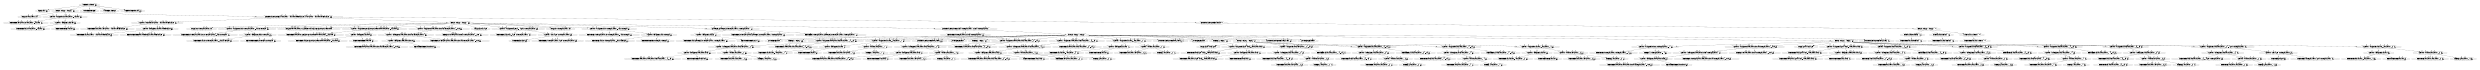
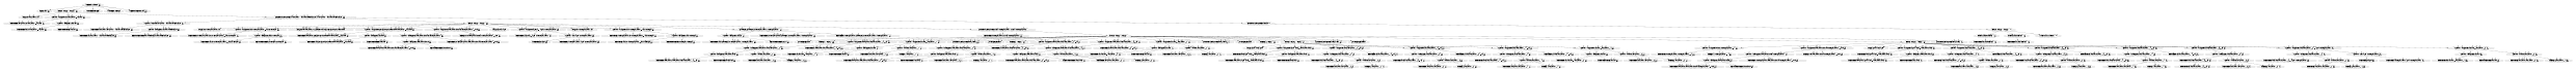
  digraph {
    n1 [label=<(METHOD,writeRun)<SUB>652</SUB>>]
    n2 [label=<(PARAM,this)<SUB>652</SUB>>]
    n3 [label=<(BLOCK,&lt;empty&gt;,&lt;empty&gt;)<SUB>652</SUB>>]
    n4 [label=<(MODIFIER,PRIVATE)>]
    n5 [label=<(MODIFIER,VIRTUAL)>]
    n6 [label=<(METHOD_RETURN,void)<SUB>652</SUB>>]
    n7 [label=<(LOCAL,int lastShadow: int)>]
    n8 [label=<(&lt;operator&gt;.assignment,int lastShadow = this.last)<SUB>653</SUB>>]
    n9 [label=<(CONTROL_STRUCTURE,if (lastShadow &lt; this.allowableBlockSize),if (lastShadow &lt; this.allowableBlockSize))<SUB>655</SUB>>]
    n10 [label=<(IDENTIFIER,lastShadow,int lastShadow = this.last)<SUB>653</SUB>>]
    n11 [label=<(&lt;operator&gt;.fieldAccess,this.last)<SUB>653</SUB>>]
    n12 [label=<(&lt;operator&gt;.lessThan,lastShadow &lt; this.allowableBlockSize)<SUB>655</SUB>>]
    n13 [label=<(BLOCK,&lt;empty&gt;,&lt;empty&gt;)<SUB>655</SUB>>]
    n14 [label=<(CONTROL_STRUCTURE,else,else)<SUB>701</SUB>>]
    n15 [label=<(IDENTIFIER,this,int lastShadow = this.last)<SUB>653</SUB>>]
    n16 [label=<(FIELD_IDENTIFIER,last,last)<SUB>653</SUB>>]
    n17 [label=<(IDENTIFIER,lastShadow,lastShadow &lt; this.allowableBlockSize)<SUB>655</SUB>>]
    n18 [label=<(&lt;operator&gt;.fieldAccess,this.allowableBlockSize)<SUB>655</SUB>>]
    n19 [label=<(LOCAL,int currentCharShadow: int)>]
    n20 [label=<(&lt;operator&gt;.assignment,int currentCharShadow = this.currentChar)<SUB>656</SUB>>]
    n21 [label=<(LOCAL,Data dataShadow: org.apache.tools.bzip2.CBZip2OutputStream$Data)>]
    n22 [label=<(&lt;operator&gt;.assignment,CBZip2OutputStream$Data dataShadow = this.data)<SUB>657</SUB>>]
    n23 [label=<(&lt;operator&gt;.assignment,dataShadow.inUse[currentCharShadow] = true)<SUB>658</SUB>>]
    n24 [label=<(LOCAL,byte ch: byte)>]
    n25 [label=<(&lt;operator&gt;.assignment,byte ch = (byte) currentCharShadow)<SUB>659</SUB>>]
    n26 [label=<(LOCAL,int runLengthShadow: int)>]
    n27 [label=<(&lt;operator&gt;.assignment,int runLengthShadow = this.runLength)<SUB>661</SUB>>]
    n28 [label=<(updateCRC,updateCRC(currentCharShadow, runLengthShadow))<SUB>662</SUB>>]
    n29 [label=<(CONTROL_STRUCTURE,switch(runLengthShadow),switch(runLengthShadow))>]
    n30 [label=<(BLOCK,&lt;empty&gt;,&lt;empty&gt;)<SUB>701</SUB>>]
    n31 [label=<(IDENTIFIER,this,lastShadow &lt; this.allowableBlockSize)<SUB>655</SUB>>]
    n32 [label=<(FIELD_IDENTIFIER,allowableBlockSize,allowableBlockSize)<SUB>655</SUB>>]
    n33 [label=<(IDENTIFIER,currentCharShadow,int currentCharShadow = this.currentChar)<SUB>656</SUB>>]
    n34 [label=<(&lt;operator&gt;.fieldAccess,this.currentChar)<SUB>656</SUB>>]
    n35 [label=<(IDENTIFIER,dataShadow,CBZip2OutputStream$Data dataShadow = this.data)<SUB>657</SUB>>]
    n36 [label=<(&lt;operator&gt;.fieldAccess,this.data)<SUB>657</SUB>>]
    n37 [label=<(&lt;operator&gt;.indexAccess,dataShadow.inUse[currentCharShadow])<SUB>658</SUB>>]
    n38 [label=<(LITERAL,true,dataShadow.inUse[currentCharShadow] = true)<SUB>658</SUB>>]
    n39 [label=<(IDENTIFIER,ch,byte ch = (byte) currentCharShadow)<SUB>659</SUB>>]
    n40 [label=<(&lt;operator&gt;.cast,(byte) currentCharShadow)<SUB>659</SUB>>]
    n41 [label=<(IDENTIFIER,runLengthShadow,int runLengthShadow = this.runLength)<SUB>661</SUB>>]
    n42 [label=<(&lt;operator&gt;.fieldAccess,this.runLength)<SUB>661</SUB>>]
    n43 [label=<(&lt;operator&gt;.fieldAccess,this.crc)<SUB>662</SUB>>]
    n44 [label=<(IDENTIFIER,currentCharShadow,updateCRC(currentCharShadow, runLengthShadow))<SUB>662</SUB>>]
    n45 [label=<(IDENTIFIER,runLengthShadow,updateCRC(currentCharShadow, runLengthShadow))<SUB>662</SUB>>]
    n46 [label=<(IDENTIFIER,runLengthShadow,switch(runLengthShadow))<SUB>664</SUB>>]
    n47 [label=<(BLOCK,&lt;empty&gt;,&lt;empty&gt;)>]
    n48 [label=<(IDENTIFIER,this,int currentCharShadow = this.currentChar)<SUB>654</SUB>>]
    n49 [label=<(FIELD_IDENTIFIER,currentChar,currentChar)<SUB>656</SUB>>]
    n50 [label=<(IDENTIFIER,this,CBZip2OutputStream$Data dataShadow = this.data)<SUB>657</SUB>>]
    n51 [label=<(FIELD_IDENTIFIER,data,data)<SUB>657</SUB>>]
    n52 [label=<(&lt;operator&gt;.fieldAccess,dataShadow.inUse)<SUB>658</SUB>>]
    n53 [label=<(IDENTIFIER,currentCharShadow,dataShadow.inUse[currentCharShadow] = true)<SUB>658</SUB>>]
    n54 [label=<(IDENTIFIER,dataShadow,dataShadow.inUse[currentCharShadow] = true)<SUB>658</SUB>>]
    n55 [label=<(FIELD_IDENTIFIER,inUse,inUse)<SUB>658</SUB>>]
    n56 [label=<(TYPE_REF,byte,byte)<SUB>659</SUB>>]
    n57 [label=<(IDENTIFIER,currentCharShadow,(byte) currentCharShadow)<SUB>659</SUB>>]
    n58 [label=<(IDENTIFIER,this,int runLengthShadow = this.runLength)<SUB>661</SUB>>]
    n59 [label=<(FIELD_IDENTIFIER,runLength,runLength)<SUB>661</SUB>>]
    n60 [label=<(IDENTIFIER,this,updateCRC(currentCharShadow, runLengthShadow))<SUB>662</SUB>>]
    n61 [label=<(FIELD_IDENTIFIER,crc,crc)<SUB>662</SUB>>]
    n62 [label=<(JUMP_TARGET,case)>]
    n63 [label=<(LITERAL,1,&lt;empty&gt;)<SUB>665</SUB>>]
    n64 [label=<(&lt;operator&gt;.assignment,dataShadow.block[lastShadow + 2] = ch)<SUB>666</SUB>>]
    n65 [label=<(&lt;operator&gt;.assignment,this.last = lastShadow + 1)<SUB>667</SUB>>]
    n66 [label=<(CONTROL_STRUCTURE,break;,break;)<SUB>668</SUB>>]
    n67 [label=<(JUMP_TARGET,case)>]
    n68 [label=<(LITERAL,2,&lt;empty&gt;)<SUB>670</SUB>>]
    n69 [label=<(&lt;operator&gt;.assignment,dataShadow.block[lastShadow + 2] = ch)<SUB>671</SUB>>]
    n70 [label=<(&lt;operator&gt;.assignment,dataShadow.block[lastShadow + 3] = ch)<SUB>672</SUB>>]
    n71 [label=<(&lt;operator&gt;.assignment,this.last = lastShadow + 2)<SUB>673</SUB>>]
    n72 [label=<(CONTROL_STRUCTURE,break;,break;)<SUB>674</SUB>>]
    n73 [label=<(JUMP_TARGET,case)>]
    n74 [label=<(LITERAL,3,&lt;empty&gt;)<SUB>676</SUB>>]
    n75 [label=<(BLOCK,&lt;empty&gt;,&lt;empty&gt;)<SUB>677</SUB>>]
    n76 [label=<(CONTROL_STRUCTURE,break;,break;)<SUB>684</SUB>>]
    n77 [label=<(JUMP_TARGET,default)>]
    n78 [label=<(BLOCK,&lt;empty&gt;,&lt;empty&gt;)<SUB>687</SUB>>]
    n79 [label=<(CONTROL_STRUCTURE,break;,break;)<SUB>698</SUB>>]
    n80 [label=<(&lt;operator&gt;.indexAccess,dataShadow.block[lastShadow + 2])<SUB>666</SUB>>]
    n81 [label=<(IDENTIFIER,ch,dataShadow.block[lastShadow + 2] = ch)<SUB>666</SUB>>]
    n82 [label=<(&lt;operator&gt;.fieldAccess,this.last)<SUB>667</SUB>>]
    n83 [label=<(&lt;operator&gt;.addition,lastShadow + 1)<SUB>667</SUB>>]
    n84 [label=<(&lt;operator&gt;.indexAccess,dataShadow.block[lastShadow + 2])<SUB>671</SUB>>]
    n85 [label=<(IDENTIFIER,ch,dataShadow.block[lastShadow + 2] = ch)<SUB>671</SUB>>]
    n86 [label=<(&lt;operator&gt;.indexAccess,dataShadow.block[lastShadow + 3])<SUB>672</SUB>>]
    n87 [label=<(IDENTIFIER,ch,dataShadow.block[lastShadow + 3] = ch)<SUB>677</SUB>>]
    n88 [label=<(&lt;operator&gt;.fieldAccess,this.last)<SUB>673</SUB>>]
    n89 [label=<(&lt;operator&gt;.addition,lastShadow + 2)<SUB>673</SUB>>]
    n90 [label=<(LOCAL,byte[] block: byte[])>]
    n91 [label=<(&lt;operator&gt;.assignment,byte[] block = dataShadow.block)<SUB>678</SUB>>]
    n92 [label=<(&lt;operator&gt;.assignment,block[lastShadow + 2] = ch)<SUB>679</SUB>>]
    n93 [label=<(&lt;operator&gt;.assignment,block[lastShadow + 3] = ch)<SUB>680</SUB>>]
    n94 [label=<(&lt;operator&gt;.assignment,block[lastShadow + 4] = ch)<SUB>681</SUB>>]
    n95 [label=<(&lt;operator&gt;.assignment,this.last = lastShadow + 3)<SUB>682</SUB>>]
    n96 [label=<(&lt;operator&gt;.assignmentMinus,runLengthShadow -= 4)<SUB>688</SUB>>]
    n97 [label=<(&lt;operator&gt;.assignment,dataShadow.inUse[runLengthShadow] = true)<SUB>689</SUB>>]
    n98 [label=<(LOCAL,byte[] block: byte[])>]
    n99 [label=<(&lt;operator&gt;.assignment,byte[] block = dataShadow.block)<SUB>690</SUB>>]
    n100 [label=<(&lt;operator&gt;.assignment,block[lastShadow + 2] = ch)<SUB>691</SUB>>]
    n101 [label=<(&lt;operator&gt;.assignment,block[lastShadow + 3] = ch)<SUB>692</SUB>>]
    n102 [label=<(&lt;operator&gt;.assignment,block[lastShadow + 4] = ch)<SUB>693</SUB>>]
    n103 [label=<(&lt;operator&gt;.assignment,block[lastShadow + 5] = ch)<SUB>694</SUB>>]
    n104 [label=<(&lt;operator&gt;.assignment,block[lastShadow + 6] = (byte) runLengthShadow)<SUB>695</SUB>>]
    n105 [label=<(&lt;operator&gt;.assignment,this.last = lastShadow + 5)<SUB>696</SUB>>]
    n106 [label=<(&lt;operator&gt;.fieldAccess,dataShadow.block)<SUB>666</SUB>>]
    n107 [label=<(&lt;operator&gt;.addition,lastShadow + 2)<SUB>666</SUB>>]
    n108 [label=<(IDENTIFIER,dataShadow,dataShadow.block[lastShadow + 2] = ch)<SUB>666</SUB>>]
    n109 [label=<(FIELD_IDENTIFIER,block,block)<SUB>666</SUB>>]
    n110 [label=<(IDENTIFIER,lastShadow,lastShadow + 2)<SUB>666</SUB>>]
    n111 [label=<(LITERAL,2,lastShadow + 2)<SUB>666</SUB>>]
    n112 [label=<(IDENTIFIER,this,this.last = lastShadow + 1)<SUB>667</SUB>>]
    n113 [label=<(FIELD_IDENTIFIER,last,last)<SUB>667</SUB>>]
    n114 [label=<(IDENTIFIER,lastShadow,lastShadow + 1)<SUB>667</SUB>>]
    n115 [label=<(LITERAL,1,lastShadow + 1)<SUB>667</SUB>>]
    n116 [label=<(&lt;operator&gt;.fieldAccess,dataShadow.block)<SUB>671</SUB>>]
    n117 [label=<(&lt;operator&gt;.addition,lastShadow + 2)<SUB>671</SUB>>]
    n118 [label=<(IDENTIFIER,dataShadow,dataShadow.block[lastShadow + 2] = ch)<SUB>671</SUB>>]
    n119 [label=<(FIELD_IDENTIFIER,block,block)<SUB>671</SUB>>]
    n120 [label=<(IDENTIFIER,lastShadow,lastShadow + 2)<SUB>671</SUB>>]
    n121 [label=<(LITERAL,2,lastShadow + 2)<SUB>671</SUB>>]
    n122 [label=<(&lt;operator&gt;.fieldAccess,dataShadow.block)<SUB>672</SUB>>]
    n123 [label=<(&lt;operator&gt;.addition,lastShadow + 3)<SUB>672</SUB>>]
    n124 [label=<(IDENTIFIER,dataShadow,dataShadow.block[lastShadow + 3] = ch)<SUB>672</SUB>>]
    n125 [label=<(FIELD_IDENTIFIER,block,block)<SUB>672</SUB>>]
    n126 [label=<(IDENTIFIER,lastShadow,lastShadow + 3)<SUB>672</SUB>>]
    n127 [label=<(LITERAL,3,lastShadow + 3)<SUB>672</SUB>>]
    n128 [label=<(IDENTIFIER,this,this.last = lastShadow + 2)<SUB>673</SUB>>]
    n129 [label=<(FIELD_IDENTIFIER,last,last)<SUB>673</SUB>>]
    n130 [label=<(IDENTIFIER,lastShadow,lastShadow + 2)<SUB>673</SUB>>]
    n131 [label=<(LITERAL,2,lastShadow + 2)<SUB>673</SUB>>]
    n132 [label=<(IDENTIFIER,block,byte[] block = dataShadow.block)<SUB>678</SUB>>]
    n133 [label=<(&lt;operator&gt;.fieldAccess,dataShadow.block)<SUB>678</SUB>>]
    n134 [label=<(&lt;operator&gt;.indexAccess,block[lastShadow + 2])<SUB>679</SUB>>]
    n135 [label=<(IDENTIFIER,ch,block[lastShadow + 2] = ch)<SUB>679</SUB>>]
    n136 [label=<(&lt;operator&gt;.indexAccess,block[lastShadow + 3])<SUB>680</SUB>>]
    n137 [label=<(IDENTIFIER,ch,block[lastShadow + 3] = ch)<SUB>680</SUB>>]
    n138 [label=<(&lt;operator&gt;.indexAccess,block[lastShadow + 4])<SUB>681</SUB>>]
    n139 [label=<(IDENTIFIER,ch,block[lastShadow + 4] = ch)<SUB>681</SUB>>]
    n140 [label=<(&lt;operator&gt;.fieldAccess,this.last)<SUB>682</SUB>>]
    n141 [label=<(&lt;operator&gt;.addition,lastShadow + 3)<SUB>682</SUB>>]
    n142 [label=<(IDENTIFIER,dataShadow,byte[] block = dataShadow.block)<SUB>678</SUB>>]
    n143 [label=<(FIELD_IDENTIFIER,block,block)<SUB>678</SUB>>]
    n144 [label=<(IDENTIFIER,block,block[lastShadow + 2] = ch)<SUB>679</SUB>>]
    n145 [label=<(&lt;operator&gt;.addition,lastShadow + 2)<SUB>679</SUB>>]
    n146 [label=<(IDENTIFIER,lastShadow,lastShadow + 2)<SUB>679</SUB>>]
    n147 [label=<(LITERAL,2,lastShadow + 2)<SUB>679</SUB>>]
    n148 [label=<(IDENTIFIER,block,block[lastShadow + 3] = ch)<SUB>680</SUB>>]
    n149 [label=<(&lt;operator&gt;.addition,lastShadow + 3)<SUB>680</SUB>>]
    n150 [label=<(IDENTIFIER,lastShadow,lastShadow + 3)<SUB>680</SUB>>]
    n151 [label=<(LITERAL,3,lastShadow + 3)<SUB>680</SUB>>]
    n152 [label=<(IDENTIFIER,block,block[lastShadow + 4] = ch)<SUB>681</SUB>>]
    n153 [label=<(&lt;operator&gt;.addition,lastShadow + 4)<SUB>681</SUB>>]
    n154 [label=<(IDENTIFIER,lastShadow,lastShadow + 4)<SUB>681</SUB>>]
    n155 [label=<(LITERAL,4,lastShadow + 4)<SUB>681</SUB>>]
    n156 [label=<(IDENTIFIER,this,this.last = lastShadow + 3)<SUB>682</SUB>>]
    n157 [label=<(FIELD_IDENTIFIER,last,last)<SUB>682</SUB>>]
    n158 [label=<(IDENTIFIER,lastShadow,lastShadow + 3)<SUB>682</SUB>>]
    n159 [label=<(LITERAL,3,lastShadow + 3)<SUB>682</SUB>>]
    n160 [label=<(IDENTIFIER,runLengthShadow,runLengthShadow -= 4)<SUB>688</SUB>>]
    n161 [label=<(LITERAL,4,runLengthShadow -= 4)<SUB>688</SUB>>]
    n162 [label=<(&lt;operator&gt;.indexAccess,dataShadow.inUse[runLengthShadow])<SUB>689</SUB>>]
    n163 [label=<(LITERAL,true,dataShadow.inUse[runLengthShadow] = true)<SUB>689</SUB>>]
    n164 [label=<(IDENTIFIER,block,byte[] block = dataShadow.block)<SUB>690</SUB>>]
    n165 [label=<(&lt;operator&gt;.fieldAccess,dataShadow.block)<SUB>690</SUB>>]
    n166 [label=<(&lt;operator&gt;.indexAccess,block[lastShadow + 2])<SUB>691</SUB>>]
    n167 [label=<(IDENTIFIER,ch,block[lastShadow + 2] = ch)<SUB>691</SUB>>]
    n168 [label=<(&lt;operator&gt;.indexAccess,block[lastShadow + 3])<SUB>692</SUB>>]
    n169 [label=<(IDENTIFIER,ch,block[lastShadow + 3] = ch)<SUB>692</SUB>>]
    n170 [label=<(&lt;operator&gt;.indexAccess,block[lastShadow + 4])<SUB>693</SUB>>]
    n171 [label=<(IDENTIFIER,ch,block[lastShadow + 4] = ch)<SUB>693</SUB>>]
    n172 [label=<(&lt;operator&gt;.indexAccess,block[lastShadow + 5])<SUB>694</SUB>>]
    n173 [label=<(&lt;operator&gt;.indexAccess,block[lastShadow + 6])<SUB>695</SUB>>]
    n174 [label=<(&lt;operator&gt;.cast,(byte) runLengthShadow)<SUB>695</SUB>>]
    n175 [label=<(&lt;operator&gt;.fieldAccess,this.last)<SUB>696</SUB>>]
    n176 [label=<(&lt;operator&gt;.addition,lastShadow + 5)<SUB>696</SUB>>]
    n177 [label=<(&lt;operator&gt;.fieldAccess,dataShadow.inUse)<SUB>689</SUB>>]
    n178 [label=<(IDENTIFIER,runLengthShadow,dataShadow.inUse[runLengthShadow] = true)<SUB>689</SUB>>]
    n179 [label=<(IDENTIFIER,dataShadow,dataShadow.inUse[runLengthShadow] = true)<SUB>689</SUB>>]
    n180 [label=<(FIELD_IDENTIFIER,inUse,inUse)<SUB>689</SUB>>]
    n181 [label=<(IDENTIFIER,dataShadow,byte[] block = dataShadow.block)<SUB>690</SUB>>]
    n182 [label=<(FIELD_IDENTIFIER,block,block)<SUB>690</SUB>>]
    n183 [label=<(IDENTIFIER,block,block[lastShadow + 2] = ch)<SUB>691</SUB>>]
    n184 [label=<(&lt;operator&gt;.addition,lastShadow + 2)<SUB>691</SUB>>]
    n185 [label=<(IDENTIFIER,lastShadow,lastShadow + 2)<SUB>691</SUB>>]
    n186 [label=<(LITERAL,2,lastShadow + 2)<SUB>691</SUB>>]
    n187 [label=<(IDENTIFIER,block,block[lastShadow + 3] = ch)<SUB>692</SUB>>]
    n188 [label=<(&lt;operator&gt;.addition,lastShadow + 3)<SUB>692</SUB>>]
    n189 [label=<(IDENTIFIER,lastShadow,lastShadow + 3)<SUB>692</SUB>>]
    n190 [label=<(LITERAL,3,lastShadow + 3)<SUB>692</SUB>>]
    n191 [label=<(IDENTIFIER,block,block[lastShadow + 4] = ch)<SUB>693</SUB>>]
    n192 [label=<(&lt;operator&gt;.addition,lastShadow + 4)<SUB>693</SUB>>]
    n193 [label=<(IDENTIFIER,lastShadow,lastShadow + 4)<SUB>693</SUB>>]
    n194 [label=<(LITERAL,4,lastShadow + 4)<SUB>693</SUB>>]
    n195 [label=<(IDENTIFIER,block,block[lastShadow + 5] = ch)<SUB>694</SUB>>]
    n196 [label=<(&lt;operator&gt;.addition,lastShadow + 5)<SUB>694</SUB>>]
    n197 [label=<(IDENTIFIER,ch,block[lastShadow + 5] = ch)<SUB>694</SUB>>]
    n198 [label=<(IDENTIFIER,lastShadow,lastShadow + 5)<SUB>694</SUB>>]
    n199 [label=<(LITERAL,5,lastShadow + 5)<SUB>694</SUB>>]
    n200 [label=<(IDENTIFIER,block,block[lastShadow + 6] = (byte) runLengthShadow)<SUB>695</SUB>>]
    n201 [label=<(&lt;operator&gt;.addition,lastShadow + 6)<SUB>695</SUB>>]
    n202 [label=<(TYPE_REF,byte,byte)<SUB>695</SUB>>]
    n203 [label=<(IDENTIFIER,runLengthShadow,(byte) runLengthShadow)<SUB>695</SUB>>]
    n204 [label=<(IDENTIFIER,lastShadow,lastShadow + 6)<SUB>695</SUB>>]
    n205 [label=<(LITERAL,6,lastShadow + 6)<SUB>695</SUB>>]
    n206 [label=<(IDENTIFIER,this,this.last = lastShadow + 5)<SUB>696</SUB>>]
    n207 [label=<(FIELD_IDENTIFIER,last,last)<SUB>696</SUB>>]
    n208 [label=<(IDENTIFIER,lastShadow,lastShadow + 5)<SUB>696</SUB>>]
    n209 [label=<(LITERAL,5,lastShadow + 5)<SUB>696</SUB>>]
    n210 [label=<(endBlock,this.endBlock())<SUB>702</SUB>>]
    n211 [label=<(initBlock,this.initBlock())<SUB>703</SUB>>]
    n212 [label=<(writeRun,this.writeRun())<SUB>704</SUB>>]
    n213 [label=<(IDENTIFIER,this,this.endBlock())<SUB>702</SUB>>]
    n214 [label=<(IDENTIFIER,this,this.initBlock())<SUB>703</SUB>>]
-   n215 [label=<(IDENTIFIER,this,this.writeRun())<SUB>704</SUB>>]
    n1 -> n2
    n1 -> n3
    n1 -> n4
    n1 -> n5
    n1 -> n6
    n3 -> n7
    n3 -> n8
    n3 -> n9
    n8 -> n10
    n8 -> n11
    n9 -> n12
    n9 -> n13
    n9 -> n14
    n11 -> n15
    n11 -> n16
    n12 -> n17
    n12 -> n18
    n13 -> n19
    n13 -> n20
    n13 -> n21
    n13 -> n22
    n13 -> n23
    n13 -> n24
    n13 -> n25
    n13 -> n26
    n13 -> n27
    n13 -> n28
    n13 -> n29
    n14 -> n30
    n18 -> n31
    n18 -> n32
    n20 -> n33
    n20 -> n34
    n22 -> n35
    n22 -> n36
    n23 -> n37
    n23 -> n38
    n25 -> n39
    n25 -> n40
    n27 -> n41
    n27 -> n42
    n28 -> n43
    n28 -> n44
    n28 -> n45
    n29 -> n46
    n29 -> n47
    n30 -> n210
    n30 -> n211
    n30 -> n212
    n34 -> n48
    n34 -> n49
    n36 -> n50
    n36 -> n51
    n37 -> n52
    n37 -> n53
    n40 -> n56
    n40 -> n57
    n42 -> n58
    n42 -> n59
    n43 -> n60
    n43 -> n61
    n47 -> n62
    n47 -> n63
    n47 -> n64
    n47 -> n65
    n47 -> n66
    n47 -> n67
    n47 -> n68
    n47 -> n69
    n47 -> n70
    n47 -> n71
    n47 -> n72
    n47 -> n73
    n47 -> n74
    n47 -> n75
    n47 -> n76
    n47 -> n77
    n47 -> n78
    n47 -> n79
    n52 -> n54
    n52 -> n55
    n64 -> n80
    n64 -> n81
    n65 -> n82
    n65 -> n83
    n69 -> n84
    n69 -> n85
    n70 -> n86
    n70 -> n87
    n71 -> n88
    n71 -> n89
    n75 -> n90
    n75 -> n91
    n75 -> n92
    n75 -> n93
    n75 -> n94
    n75 -> n95
    n78 -> n96
    n78 -> n97
    n78 -> n98
    n78 -> n99
    n78 -> n100
    n78 -> n101
    n78 -> n102
    n78 -> n103
    n78 -> n104
    n78 -> n105
    n80 -> n106
    n80 -> n107
    n82 -> n112
    n82 -> n113
    n83 -> n114
    n83 -> n115
    n84 -> n116
    n84 -> n117
    n86 -> n122
    n86 -> n123
    n88 -> n128
    n88 -> n129
    n89 -> n130
    n89 -> n131
    n91 -> n132
    n91 -> n133
    n92 -> n134
    n92 -> n135
    n93 -> n136
    n93 -> n137
    n94 -> n138
    n94 -> n139
    n95 -> n140
    n95 -> n141
    n96 -> n160
    n96 -> n161
    n97 -> n162
    n97 -> n163
    n99 -> n164
    n99 -> n165
    n100 -> n166
    n100 -> n167
    n101 -> n168
    n101 -> n169
    n102 -> n170
    n102 -> n171
    n103 -> n172
    n104 -> n173
    n104 -> n174
    n105 -> n175
    n105 -> n176
    n106 -> n108
    n106 -> n109
    n107 -> n110
    n107 -> n111
    n116 -> n118
    n116 -> n119
    n117 -> n120
    n117 -> n121
    n122 -> n124
    n122 -> n125
    n123 -> n126
    n123 -> n127
    n133 -> n142
    n133 -> n143
    n134 -> n144
    n134 -> n145
    n136 -> n148
    n136 -> n149
    n138 -> n152
    n138 -> n153
    n140 -> n156
    n140 -> n157
    n141 -> n158
    n141 -> n159
    n145 -> n146
    n145 -> n147
    n149 -> n150
    n149 -> n151
    n153 -> n154
    n153 -> n155
    n162 -> n177
    n162 -> n178
    n165 -> n181
    n165 -> n182
    n166 -> n183
    n166 -> n184
    n168 -> n187
    n168 -> n188
    n170 -> n191
    n170 -> n192
    n172 -> n195
    n172 -> n196
    n173 -> n200
    n173 -> n201
    n174 -> n202
    n174 -> n203
    n175 -> n206
    n175 -> n207
    n176 -> n208
    n176 -> n209
    n177 -> n179
    n177 -> n180
    n184 -> n185
    n184 -> n186
    n188 -> n189
    n188 -> n190
    n192 -> n193
    n192 -> n194
    n195 -> n197
    n196 -> n198
    n196 -> n199
    n201 -> n204
    n201 -> n205
    n210 -> n213
    n211 -> n214
-   n212 -> n215
  }
